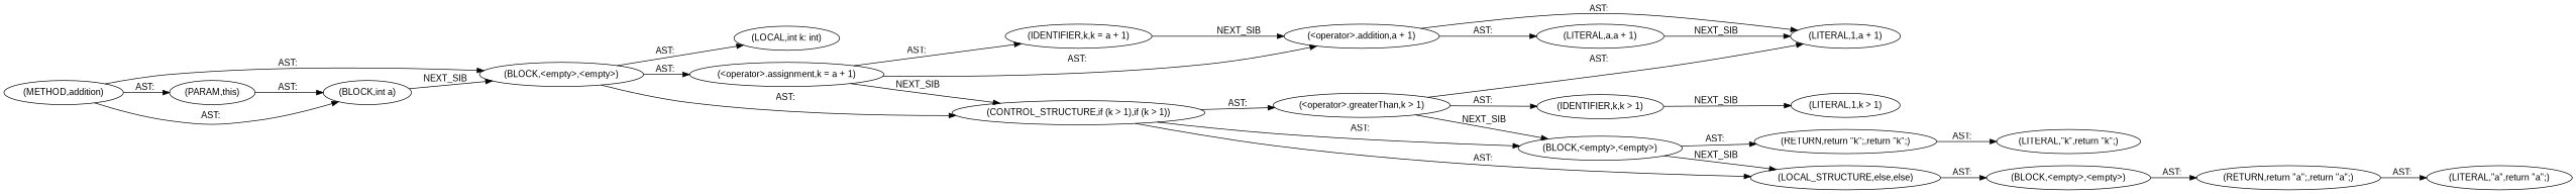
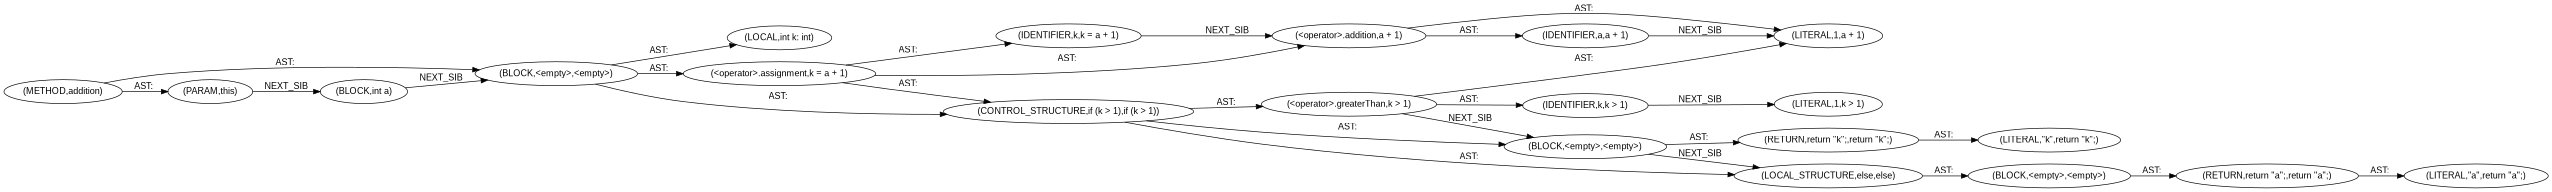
  digraph {
    fontname="Liberation Sans"
    rankdir=LR
    node [fontname="Liberation Sans"]
    edge [fontname="Liberation Sans"]
    n1 [label="(METHOD,addition)"]
    n2 [label="(PARAM,this)"]
    n3 [label="(BLOCK,int a)"]
    n4 [label="(BLOCK,<empty>,<empty>)"]
    n5 [label="(LOCAL,int k: int)"]
    n6 [label="(<operator>.assignment,k = a + 1)"]
    n7 [label="(CONTROL_STRUCTURE,if (k > 1),if (k > 1))"]
    n8 [label="(IDENTIFIER,k,k = a + 1)"]
    n9 [label="(<operator>.addition,a + 1)"]
    n10 [label="(<operator>.greaterThan,k > 1)"]
    n11 [label="(BLOCK,<empty>,<empty>)"]
    n12 [label="(LOCAL_STRUCTURE,else,else)"]
-   n13 [label="(LITERAL,a,a + 1)"]
+   n13 [label="(IDENTIFIER,a,a + 1)"]
    n14 [label="(LITERAL,1,a + 1)"]
    n15 [label="(IDENTIFIER,k,k > 1)"]
    n16 [label="(RETURN,return \"k\";,return \"k\";)"]
    n17 [label="(BLOCK,<empty>,<empty>)"]
    n18 [label="(LITERAL,1,k > 1)"]
    n19 [label="(LITERAL,\"k\",return \"k\";)"]
    n20 [label="(RETURN,return \"a\";,return \"a\";)"]
    n21 [label="(LITERAL,\"a\",return \"a\";)"]
    n1 -> n2 [label="AST: "]
-   n1 -> n3 [label="AST: "]
    n1 -> n4 [label="AST: "]
-   n2 -> n3 [label="AST: "]
+   n2 -> n3 [label=NEXT_SIB]
    n3 -> n4 [label=NEXT_SIB]
    n4 -> n5 [label="AST: "]
    n4 -> n6 [label="AST: "]
    n4 -> n7 [label="AST: "]
-   n6 -> n7 [label=NEXT_SIB]
+   n6 -> n7 [label="AST: "]
    n6 -> n8 [label="AST: "]
    n6 -> n9 [label="AST: "]
    n7 -> n10 [label="AST: "]
    n7 -> n11 [label="AST: "]
    n7 -> n12 [label="AST: "]
    n8 -> n9 [label=NEXT_SIB]
    n9 -> n13 [label="AST: "]
    n9 -> n14 [label="AST: "]
    n10 -> n11 [label=NEXT_SIB]
    n10 -> n14 [label="AST: "]
    n10 -> n15 [label="AST: "]
    n11 -> n12 [label=NEXT_SIB]
    n11 -> n16 [label="AST: "]
    n12 -> n17 [label="AST: "]
    n13 -> n14 [label=NEXT_SIB]
    n15 -> n18 [label=NEXT_SIB]
    n16 -> n19 [label="AST: "]
    n17 -> n20 [label="AST: "]
    n20 -> n21 [label="AST: "]
  }
